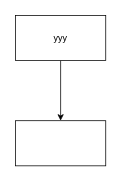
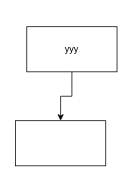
  <mxCell id="0" />
  <mxCell id="1" parent="0" />
  <mxCell id="2" value="" style="edgeStyle=orthogonalEdgeStyle;rounded=0;orthogonalLoop=1;jettySize=auto;html=1;" edge="1" parent="1" source="3" target="4"><mxGeometry relative="1" as="geometry" /></mxCell>
- <mxCell id="3" value="yyy" style="rounded=0;whiteSpace=wrap;html=1;" vertex="1" parent="1"><mxGeometry x="20" y="20" width="120" height="60" as="geometry" /></mxCell>
+ <mxCell id="3" value="yyy" style="rounded=0;whiteSpace=wrap;html=1;" vertex="1" parent="1"><mxGeometry x="35" y="35" width="120" height="60" as="geometry" /></mxCell>
  <mxCell id="4" value="" style="rounded=0;whiteSpace=wrap;html=1;" vertex="1" parent="1"><mxGeometry x="20" y="160" width="120" height="60" as="geometry" /></mxCell>
